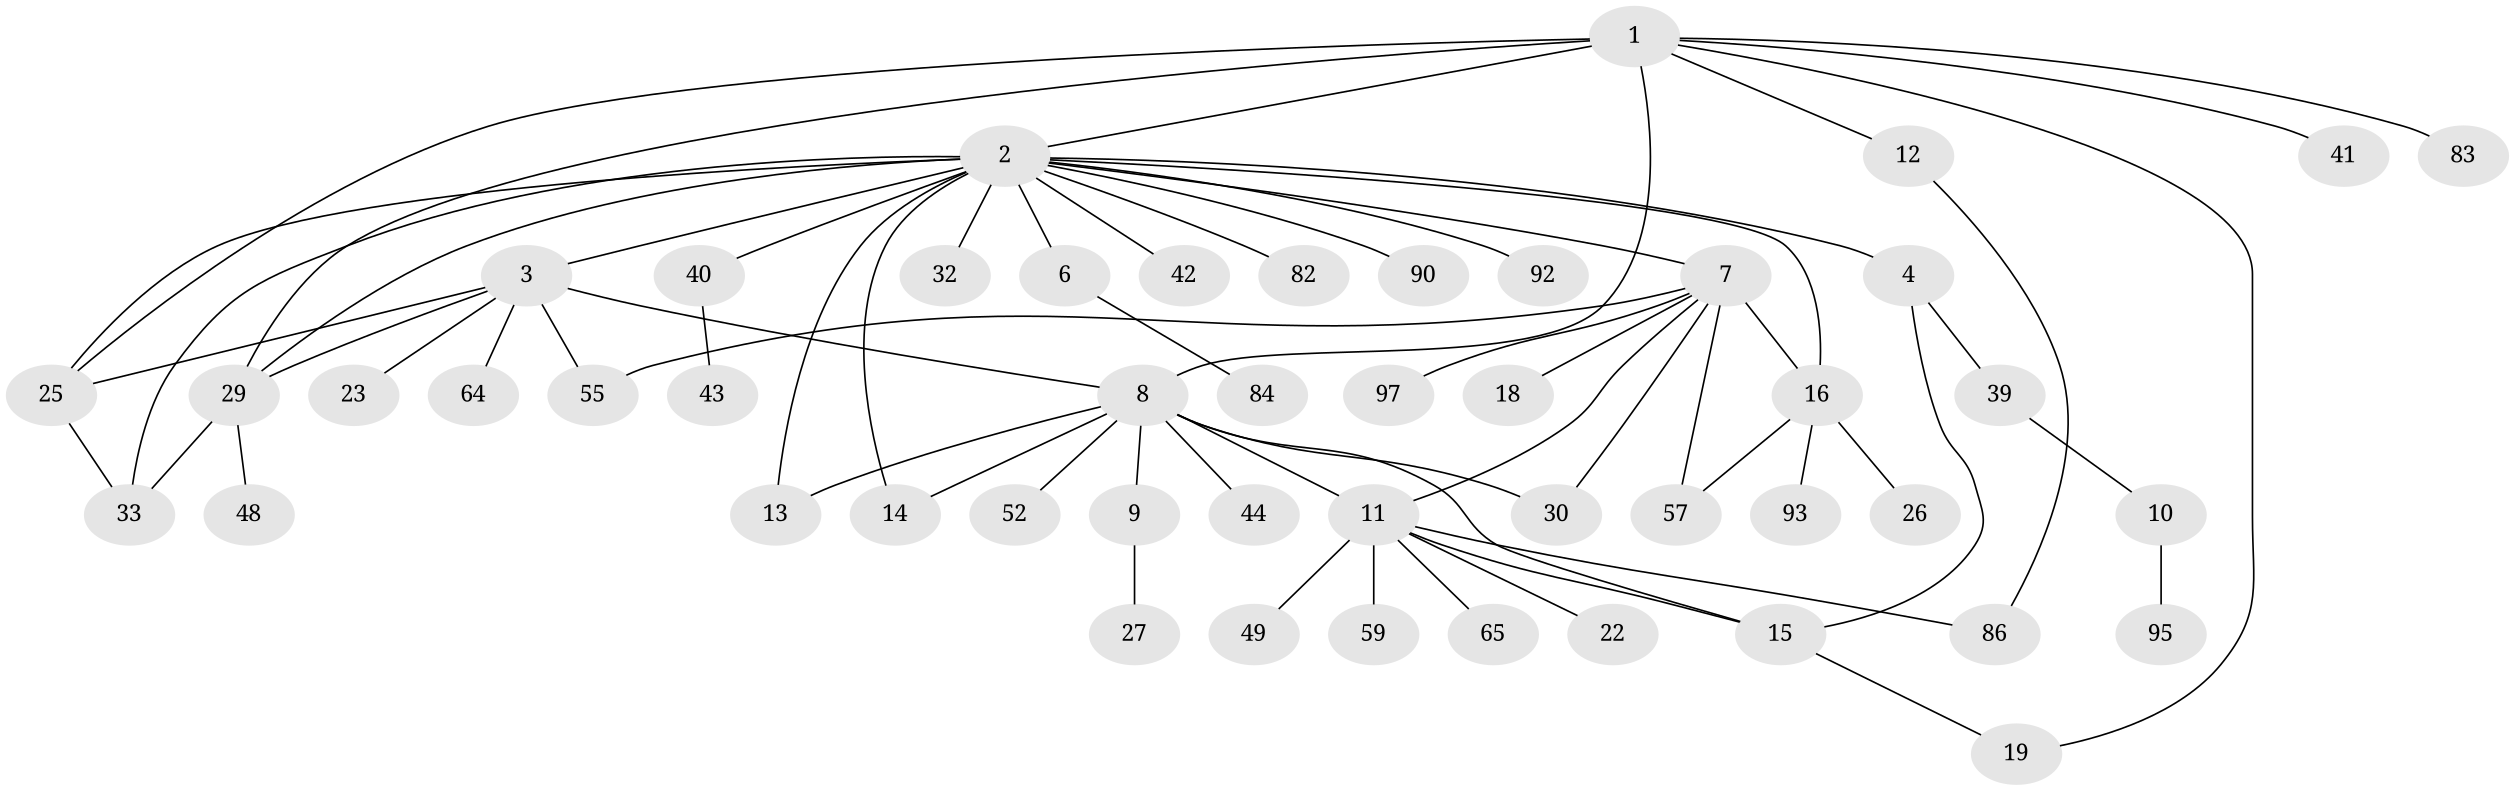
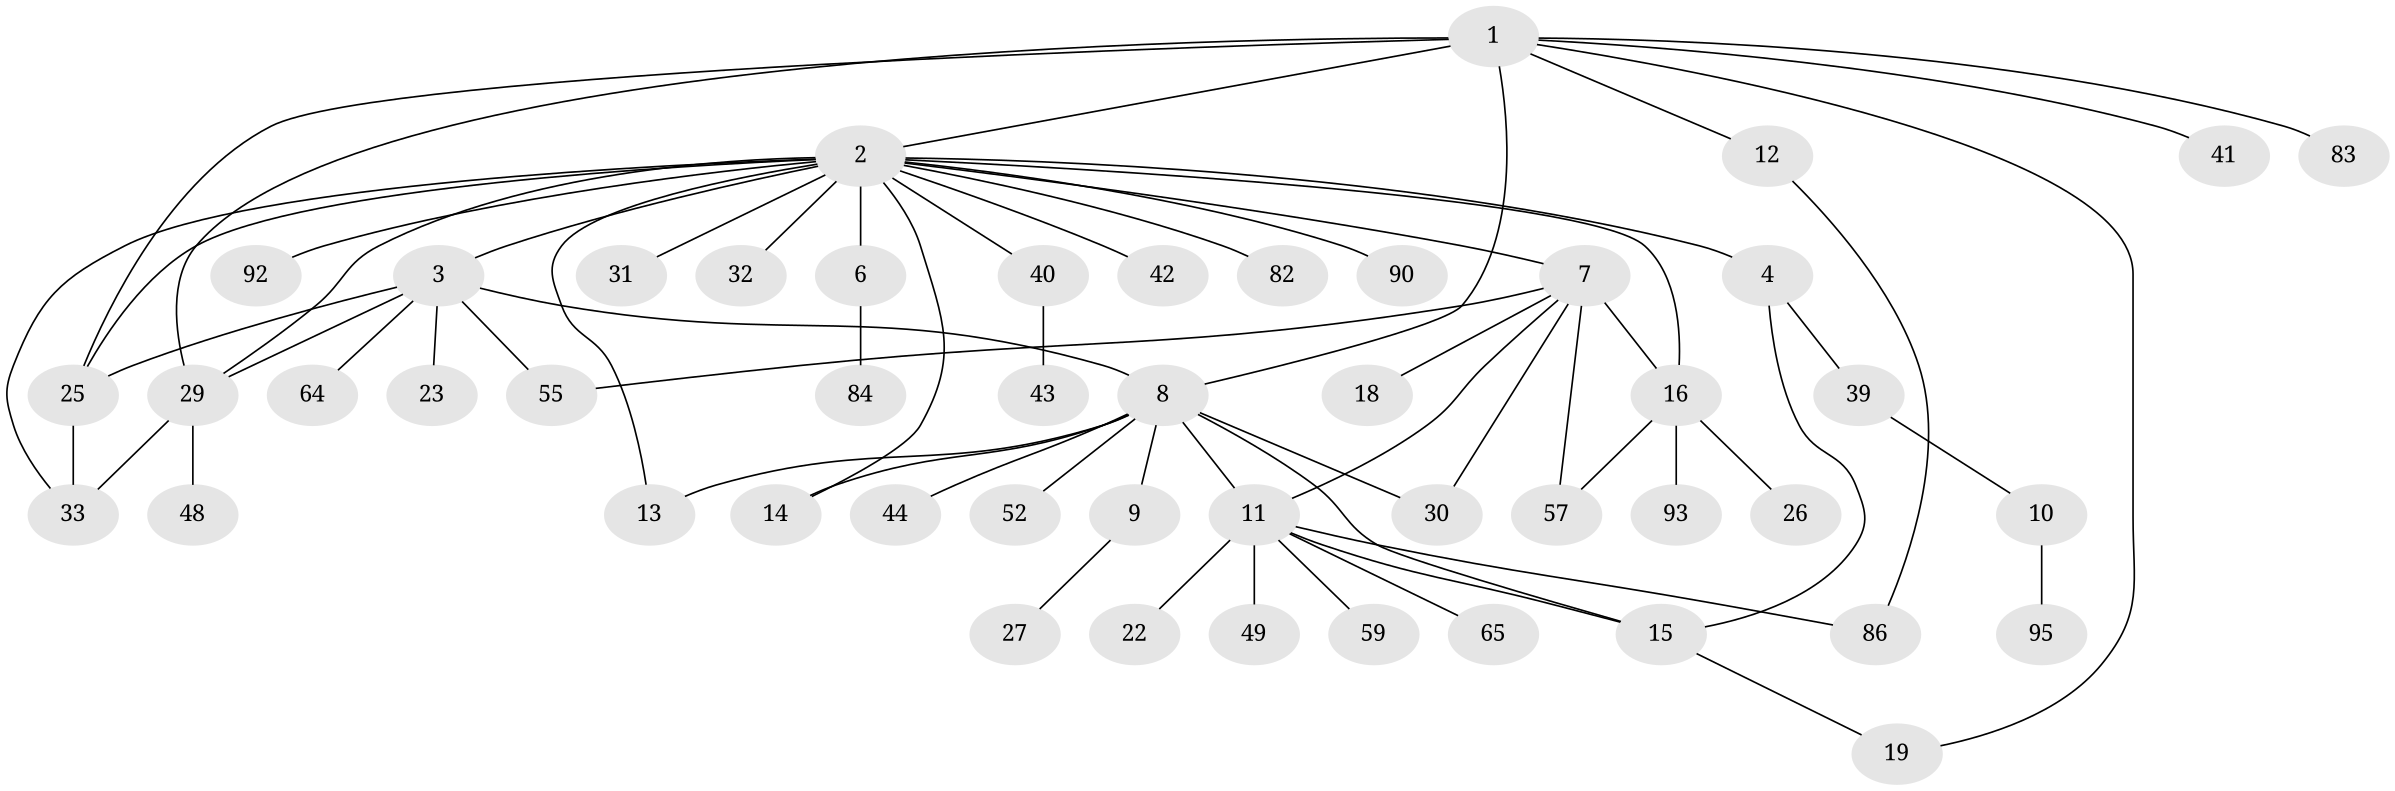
  graph {
    fontname="Noto Serif"
    node [color=gray90 fontname="Noto Serif" style=filled]
    edge [fontname="Noto Serif"]
    2 [super="+24"]
    25 [super="+50+47"]
    29 [super="+38"]
    3 [super="+5+91+96"]
    4 [super="+61"]
    6
    7
    13
    14
    16
+   31
    32
    33 [super="+54+88+80+76+74+63+51"]
    40
    42
    82
    90
    92
    1
    8 [super="+67+73+99+28"]
    12 [super="+17"]
    19 [super="+21+45"]
    41
    83
    15 [super="+34+36"]
    11 [super="+37"]
    30 [super="+56"]
    9
    44
    52
    86
    48 [super="+62"]
    23
    55 [super="+60"]
    64
    39
    84
    18 [super="+87"]
    57
-   97
    26
    93
    43
    10
    22
    49
    59
    65
    27
    95
    2 -- 25
    2 -- 29
    2 -- 3 [weight=2]
    2 -- 4
    2 -- 6
    2 -- 7
    2 -- 13
    2 -- 14
    2 -- 16
+   2 -- 31
    2 -- 32
    2 -- 33
    2 -- 40
    2 -- 42
    2 -- 82
    2 -- 90
    2 -- 92
    25 -- 33
    29 -- 33
    29 -- 48
    3 -- 25
    3 -- 29
    3 -- 8
    3 -- 23
    3 -- 55
    3 -- 64
    4 -- 15
    4 -- 39
    6 -- 84
    7 -- 16
    7 -- 11
    7 -- 30
    7 -- 55
    7 -- 18
    7 -- 57
-   7 -- 97
    16 -- 57
    16 -- 26
    16 -- 93
    40 -- 43
    1 -- 2
    1 -- 25
    1 -- 29
    1 -- 8 [weight=2]
    1 -- 12
    1 -- 19
    1 -- 41
    1 -- 83
    8 -- 13
    8 -- 14
    8 -- 15
    8 -- 11
    8 -- 30
    8 -- 9
    8 -- 44
    8 -- 52
    12 -- 86
    15 -- 19
    11 -- 15
    11 -- 86
    11 -- 22
    11 -- 49
    11 -- 59
    11 -- 65
    9 -- 27
    39 -- 10
    10 -- 95
  }
